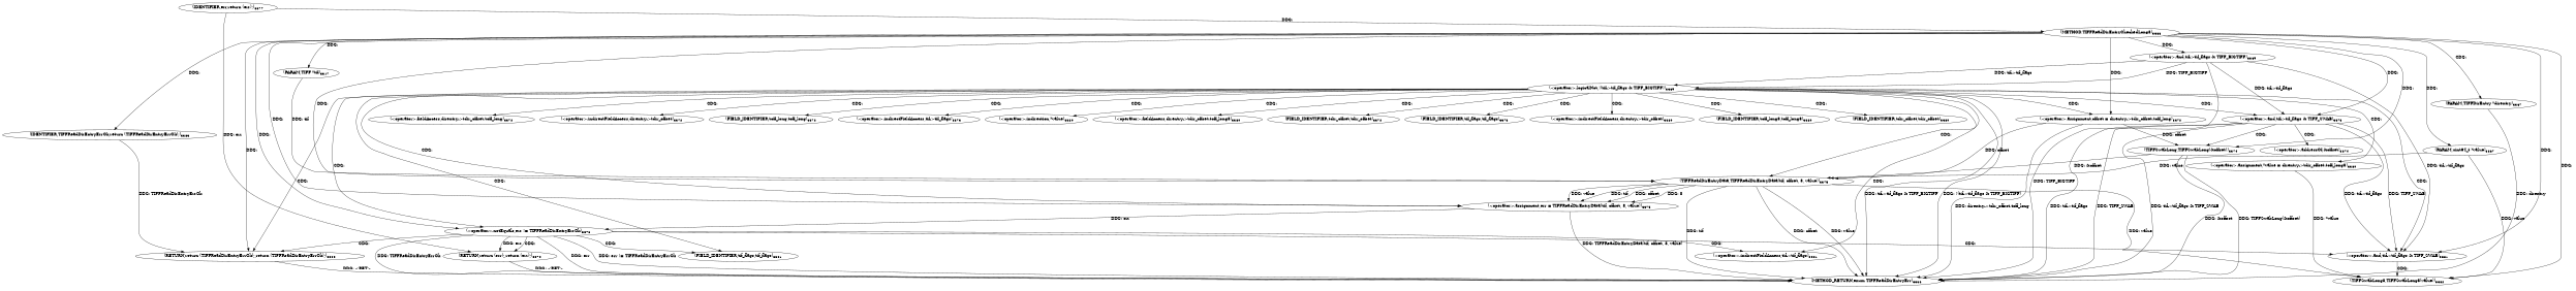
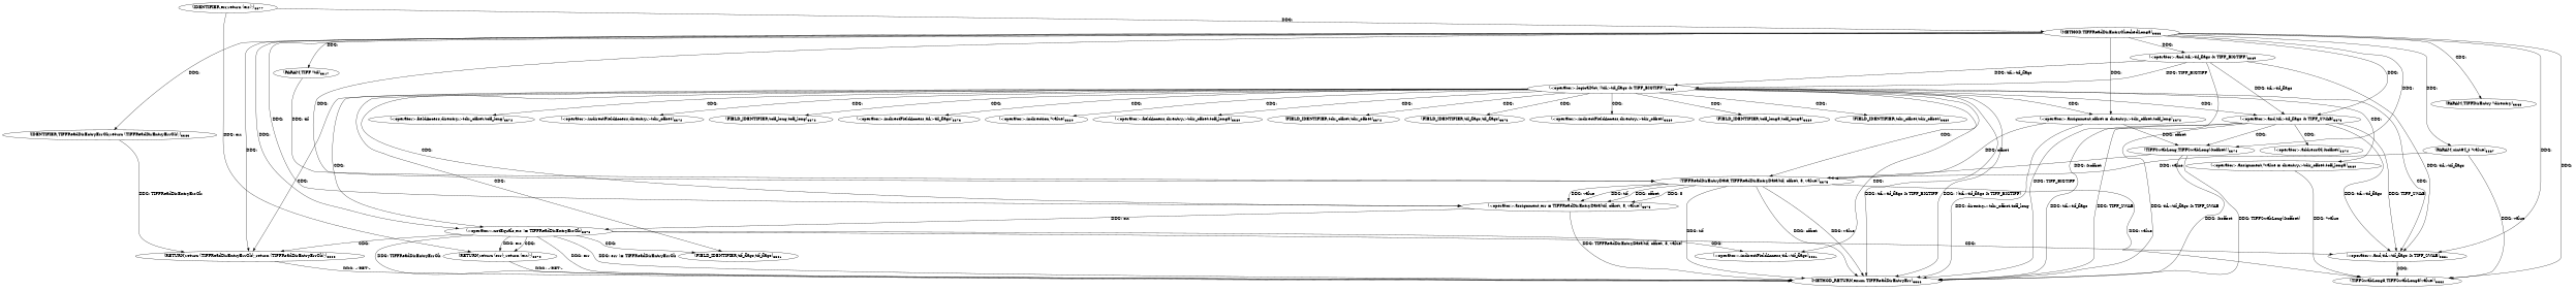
  digraph {
    n1 [label=<(METHOD,TIFFReadDirEntryCheckedLong8)<SUB>3366</SUB>>]
    n2 [label=<(PARAM,TIFF *tif)<SUB>3317</SUB>>]
-   n3 [label=<(PARAM,TIFFDirEntry *direntry)<SUB>3367</SUB>>]
+   n3 [label=<(PARAM,TIFFDirEntry *direntry)<SUB>3368</SUB>>]
    n4 [label=<(PARAM,uint64_t *value)<SUB>3367</SUB>>]
    n5 [label=<(RETURN,return (TIFFReadDirEntryErrOk);,return (TIFFReadDirEntryErrOk);)<SUB>3383</SUB>>]
    n6 [label=<(&lt;operator&gt;.and,tif-&gt;tif_flags &amp; TIFF_SWAB)<SUB>3381</SUB>>]
    n7 [label=<(IDENTIFIER,TIFFReadDirEntryErrOk,return (TIFFReadDirEntryErrOk);)<SUB>3383</SUB>>]
    n8 [label=<(&lt;operator&gt;.assignment,offset = direntry-&gt;tdir_offset.toff_long)<SUB>3372</SUB>>]
    n9 [label=<(&lt;operator&gt;.assignment,err = TIFFReadDirEntryData(tif, offset, 8, value))<SUB>3375</SUB>>]
    n10 [label=<(TIFFSwabLong8,TIFFSwabLong8(value))<SUB>3382</SUB>>]
    n11 [label=<(&lt;operator&gt;.and,tif-&gt;tif_flags &amp; TIFF_BIGTIFF)<SUB>3369</SUB>>]
    n12 [label=<(&lt;operator&gt;.and,tif-&gt;tif_flags &amp; TIFF_SWAB)<SUB>3373</SUB>>]
    n13 [label=<(&lt;operator&gt;.notEquals,err != TIFFReadDirEntryErrOk)<SUB>3376</SUB>>]
    n14 [label=<(TIFFSwabLong,TIFFSwabLong(&amp;offset))<SUB>3374</SUB>>]
    n15 [label=<(TIFFReadDirEntryData,TIFFReadDirEntryData(tif, offset, 8, value))<SUB>3375</SUB>>]
    n16 [label=<(METHOD_RETURN,enum TIFFReadDirEntryErr)<SUB>3366</SUB>>]
    n17 [label=<(&lt;operator&gt;.logicalNot,!(tif-&gt;tif_flags &amp; TIFF_BIGTIFF))<SUB>3369</SUB>>]
    n18 [label=<(&lt;operator&gt;.addressOf,&amp;offset)<SUB>3374</SUB>>]
    n19 [label=<(&lt;operator&gt;.indirectFieldAccess,tif-&gt;tif_flags)<SUB>3381</SUB>>]
    n20 [label=<(FIELD_IDENTIFIER,tif_flags,tif_flags)<SUB>3381</SUB>>]
    n21 [label=<(RETURN,return (err);,return (err);)<SUB>3370</SUB>>]
    n22 [label=<(IDENTIFIER,err,return (err);)<SUB>3377</SUB>>]
    n23 [label=<(&lt;operator&gt;.assignment,*value = direntry-&gt;tdir_offset.toff_long8)<SUB>3380</SUB>>]
    n24 [label=<(&lt;operator&gt;.fieldAccess,direntry-&gt;tdir_offset.toff_long)<SUB>3372</SUB>>]
    n25 [label=<(&lt;operator&gt;.indirectFieldAccess,direntry-&gt;tdir_offset)<SUB>3372</SUB>>]
    n26 [label=<(FIELD_IDENTIFIER,toff_long,toff_long)<SUB>3372</SUB>>]
    n27 [label=<(&lt;operator&gt;.indirectFieldAccess,tif-&gt;tif_flags)<SUB>3373</SUB>>]
    n28 [label=<(&lt;operator&gt;.indirection,*value)<SUB>3380</SUB>>]
    n29 [label=<(&lt;operator&gt;.fieldAccess,direntry-&gt;tdir_offset.toff_long8)<SUB>3380</SUB>>]
    n30 [label=<(FIELD_IDENTIFIER,tdir_offset,tdir_offset)<SUB>3372</SUB>>]
    n31 [label=<(FIELD_IDENTIFIER,tif_flags,tif_flags)<SUB>3373</SUB>>]
    n32 [label=<(&lt;operator&gt;.indirectFieldAccess,direntry-&gt;tdir_offset)<SUB>3380</SUB>>]
    n33 [label=<(FIELD_IDENTIFIER,toff_long8,toff_long8)<SUB>3380</SUB>>]
    n34 [label=<(FIELD_IDENTIFIER,tdir_offset,tdir_offset)<SUB>3380</SUB>>]
    n1 -> n2 [label="DDG: "]
    n1 -> n3 [label="CDG: "]
    n1 -> n4 [label="DDG: "]
    n1 -> n5 [label="DDG: "]
    n1 -> n6 [label="DDG: "]
    n1 -> n7 [label="DDG: "]
    n1 -> n8 [label="DDG: "]
    n1 -> n9 [label="DDG: "]
    n1 -> n10 [label="DDG: "]
    n1 -> n11 [label="DDG: "]
    n1 -> n12 [label="DDG: "]
    n1 -> n13 [label="DDG: "]
    n1 -> n14 [label="DDG: "]
    n1 -> n15 [label="DDG: "]
    n2 -> n15 [label="DDG: tif"]
-   n3 -> n16 [label="DDG: direntry"]
    n4 -> n10 [label="DDG: value"]
    n4 -> n15 [label="DDG: value"]
    n5 -> n16 [label="DDG: &lt;RET&gt;"]
    n6 -> n10 [label="CDG: "]
    n7 -> n5 [label="DDG: TIFFReadDirEntryErrOk"]
    n8 -> n14 [label="DDG: offset"]
    n8 -> n15 [label="DDG: offset"]
    n8 -> n16 [label="DDG: direntry-&gt;tdir_offset.toff_long"]
    n9 -> n13 [label="DDG: err"]
    n9 -> n16 [label="DDG: TIFFReadDirEntryData(tif, offset, 8, value)"]
    n11 -> n6 [label="DDG: tif-&gt;tif_flags"]
    n11 -> n12 [label="DDG: tif-&gt;tif_flags"]
    n11 -> n16 [label="DDG: TIFF_BIGTIFF"]
    n11 -> n17 [label="DDG: tif-&gt;tif_flags"]
    n11 -> n17 [label="DDG: TIFF_BIGTIFF"]
    n12 -> n6 [label="DDG: tif-&gt;tif_flags"]
    n12 -> n6 [label="DDG: TIFF_SWAB"]
    n12 -> n14 [label="CDG: "]
    n12 -> n16 [label="DDG: tif-&gt;tif_flags"]
    n12 -> n16 [label="DDG: TIFF_SWAB"]
    n12 -> n16 [label="DDG: tif-&gt;tif_flags &amp; TIFF_SWAB"]
    n12 -> n18 [label="CDG: "]
    n13 -> n5 [label="CDG: "]
    n13 -> n6 [label="CDG: "]
    n13 -> n16 [label="DDG: err"]
    n13 -> n16 [label="DDG: err != TIFFReadDirEntryErrOk"]
    n13 -> n16 [label="DDG: TIFFReadDirEntryErrOk"]
    n13 -> n19 [label="CDG: "]
    n13 -> n20 [label="CDG: "]
    n13 -> n21 [label="DDG: err"]
    n13 -> n21 [label="CDG: "]
    n14 -> n15 [label="DDG: &amp;offset"]
    n14 -> n16 [label="DDG: &amp;offset"]
    n14 -> n16 [label="DDG: TIFFSwabLong(&amp;offset)"]
    n15 -> n9 [label="DDG: tif"]
    n15 -> n9 [label="DDG: offset"]
    n15 -> n9 [label="DDG: 8"]
    n15 -> n9 [label="DDG: value"]
    n15 -> n10 [label="DDG: value"]
    n15 -> n16 [label="DDG: tif"]
    n15 -> n16 [label="DDG: offset"]
    n15 -> n16 [label="DDG: value"]
    n17 -> n5 [label="CDG: "]
    n17 -> n6 [label="CDG: "]
    n17 -> n8 [label="CDG: "]
    n17 -> n9 [label="CDG: "]
    n17 -> n12 [label="CDG: "]
    n17 -> n13 [label="CDG: "]
    n17 -> n15 [label="CDG: "]
    n17 -> n16 [label="DDG: tif-&gt;tif_flags &amp; TIFF_BIGTIFF"]
    n17 -> n16 [label="DDG: !(tif-&gt;tif_flags &amp; TIFF_BIGTIFF)"]
    n17 -> n19 [label="CDG: "]
    n17 -> n20 [label="CDG: "]
    n17 -> n23 [label="CDG: "]
    n17 -> n24 [label="CDG: "]
    n17 -> n25 [label="CDG: "]
    n17 -> n26 [label="CDG: "]
    n17 -> n27 [label="CDG: "]
    n17 -> n28 [label="CDG: "]
    n17 -> n29 [label="CDG: "]
    n17 -> n30 [label="CDG: "]
    n17 -> n31 [label="CDG: "]
    n17 -> n32 [label="CDG: "]
    n17 -> n33 [label="CDG: "]
    n17 -> n34 [label="CDG: "]
    n21 -> n16 [label="DDG: &lt;RET&gt;"]
    n22 -> n1 [label="DDG: "]
    n22 -> n21 [label="DDG: err"]
    n23 -> n10 [label="DDG: *value"]
  }
